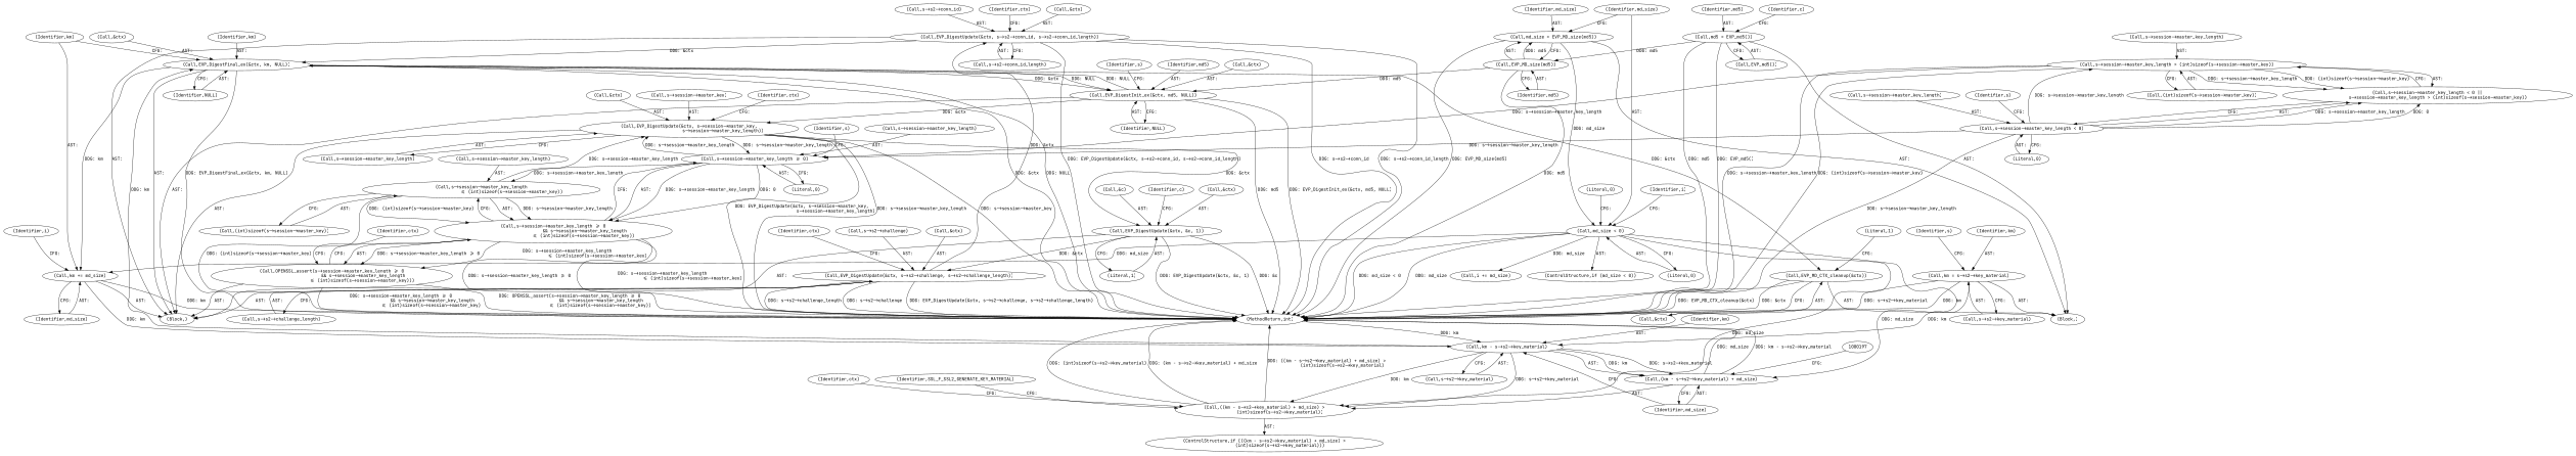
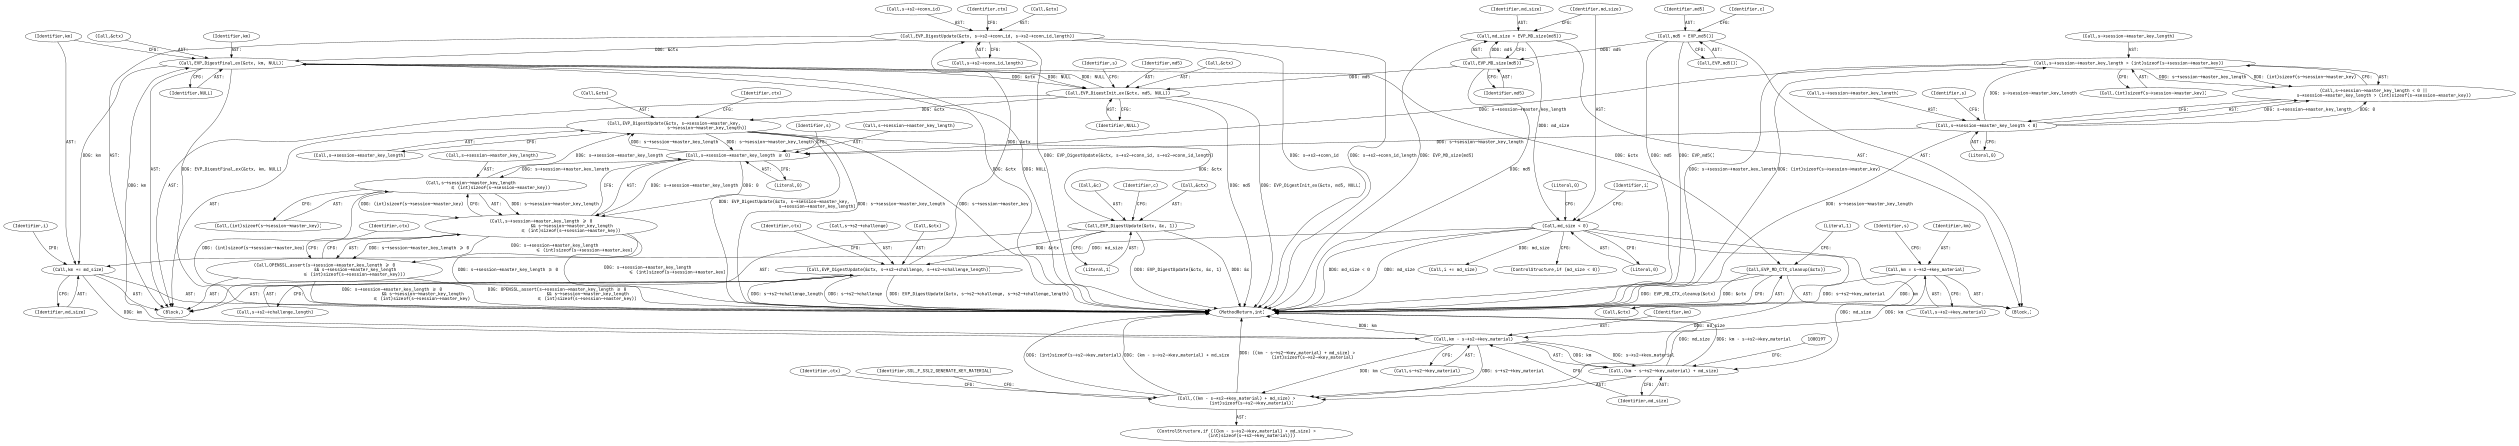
  digraph {
    fontname="JetBrains Mono"
    node [fontname="JetBrains Mono"]
    edge [fontname="JetBrains Mono"]
    n1 [label="(Call,EVP_DigestUpdate(&ctx, s->s2->conn_id, s->s2->conn_id_length))"]
    n2 [label="(Call,EVP_DigestFinal_ex(&ctx, km, NULL))"]
    n3 [label="(Block,)"]
    n4 [label="(Call,s->s2->conn_id_length)"]
    n5 [label="(MethodReturn,int)"]
    n6 [label="(Call,EVP_DigestInit_ex(&ctx, md5, NULL))"]
    n7 [label="(Call,km += md_size)"]
    n8 [label="(Call,EVP_MD_CTX_cleanup(&ctx))"]
    n9 [label="(Identifier,NULL)"]
    n10 [label="(Call,EVP_DigestUpdate(&ctx, s->s2->challenge, s->s2->challenge_length))"]
    n11 [label="(Call,s->s2->challenge_length)"]
    n12 [label="(Call,EVP_DigestUpdate(&ctx, &c, 1))"]
    n13 [label="(Literal,1)"]
    n14 [label="(Call,EVP_DigestUpdate(&ctx, s->session->master_key,\n                          s->session->master_key_length))"]
    n15 [label="(Call,s->session->master_key_length >= 0)"]
    n16 [label="(Call,s->session->master_key_length)"]
    n17 [label="(Call,s->session->master_key_length\n                       <= (int)sizeof(s->session->master_key))"]
    n18 [label="(Call,s->session->master_key_length >= 0\n                        && s->session->master_key_length\n                       <= (int)sizeof(s->session->master_key))"]
    n19 [label="(Literal,0)"]
    n20 [label="(Identifier,NULL)"]
    n21 [label="(Call,km - s->s2->key_material)"]
    n22 [label="(Identifier,md_size)"]
    n23 [label="(Block,)"]
    n24 [label="(Call,&ctx)"]
    n25 [label="(Call,((km - s->s2->key_material) + md_size) >\n            (int)sizeof(s->s2->key_material))"]
    n26 [label="(Call,(km - s->s2->key_material) + md_size)"]
    n27 [label="(Call,s->s2->key_material)"]
    n28 [label="(ControlStructure,if (((km - s->s2->key_material) + md_size) >\n            (int)sizeof(s->s2->key_material)))"]
    n29 [label="(Identifier,md_size)"]
    n30 [label="(Call,md_size < 0)"]
    n31 [label="(Call,i += md_size)"]
    n32 [label="(ControlStructure,if (md_size < 0))"]
    n33 [label="(Literal,0)"]
    n34 [label="(Call,md_size = EVP_MD_size(md5))"]
    n35 [label="(Call,EVP_MD_size(md5))"]
    n36 [label="(Identifier,md5)"]
    n37 [label="(Call,md5 = EVP_md5())"]
    n38 [label="(Call,EVP_md5())"]
    n39 [label="(Call,km = s->s2->key_material)"]
    n40 [label="(Call,s->s2->key_material)"]
    n41 [label="(Call,(int)sizeof(s->session->master_key))"]
    n42 [label="(Call,OPENSSL_assert(s->session->master_key_length >= 0\n                        && s->session->master_key_length\n                       <= (int)sizeof(s->session->master_key)))"]
    n43 [label="(Call,s->session->master_key_length > (int)sizeof(s->session->master_key))"]
    n44 [label="(Call,(int)sizeof(s->session->master_key))"]
    n45 [label="(Call,s->session->master_key_length < 0 ||\n        s->session->master_key_length > (int)sizeof(s->session->master_key))"]
    n46 [label="(Call,s->session->master_key_length < 0)"]
    n47 [label="(Literal,0)"]
    n48 [label="(Identifier,s)"]
    n49 [label="(Call,s->session->master_key_length)"]
    n50 [label="(Identifier,ctx)"]
    n51 [label="(Call,&c)"]
    n52 [label="(Identifier,ctx)"]
    n53 [label="(Call,s->session->master_key_length)"]
    n54 [label="(Call,s->s2->challenge)"]
    n55 [label="(Call,&ctx)"]
    n56 [label="(Literal,1)"]
    n57 [label="(Call,s->session->master_key_length)"]
    n58 [label="(Identifier,i)"]
    n59 [label="(Identifier,ctx)"]
    n60 [label="(Identifier,km)"]
    n61 [label="(Identifier,c)"]
    n62 [label="(Call,&ctx)"]
    n63 [label="(Identifier,md5)"]
-   n64 [label="(Call,s->session->master_key)"]
    n65 [label="(Call,s->s2->conn_id)"]
    n66 [label="(Identifier,md_size)"]
    n67 [label="(Identifier,s)"]
    n68 [label="(Identifier,md5)"]
    n69 [label="(Call,&ctx)"]
    n70 [label="(Identifier,md_size)"]
    n71 [label="(Call,s->session->master_key_length)"]
    n72 [label="(Literal,0)"]
    n73 [label="(Identifier,ctx)"]
    n74 [label="(Call,&ctx)"]
    n75 [label="(Identifier,i)"]
    n76 [label="(Identifier,SSL_F_SSL2_GENERATE_KEY_MATERIAL)"]
    n77 [label="(Call,&ctx)"]
    n78 [label="(Identifier,ctx)"]
    n79 [label="(Identifier,km)"]
    n80 [label="(Identifier,km)"]
    n81 [label="(Identifier,c)"]
    n82 [label="(Identifier,km)"]
    n83 [label="(Identifier,s)"]
    n84 [label="(Identifier,s)"]
    n85 [label="(Call,&ctx)"]
    1000197
    n1 -> n2 [label="DDG: &ctx"]
    n1 -> n3 [label="AST: "]
    n1 -> n4 [label="CFG: "]
    n1 -> n5 [label="DDG: s->s2->conn_id"]
    n1 -> n5 [label="DDG: s->s2->conn_id_length"]
    n1 -> n5 [label="DDG: EVP_DigestUpdate(&ctx, s->s2->conn_id, s->s2->conn_id_length)"]
    n2 -> n3 [label="AST: "]
    n2 -> n5 [label="DDG: EVP_DigestFinal_ex(&ctx, km, NULL)"]
    n2 -> n5 [label="DDG: &ctx"]
    n2 -> n5 [label="DDG: NULL"]
    n2 -> n6 [label="DDG: &ctx"]
    n2 -> n6 [label="DDG: NULL"]
    n2 -> n7 [label="DDG: km"]
    n2 -> n8 [label="DDG: &ctx"]
    n2 -> n9 [label="CFG: "]
    n4 -> n1 [label="AST: "]
    n6 -> n2 [label="DDG: NULL"]
    n6 -> n3 [label="AST: "]
    n6 -> n5 [label="DDG: EVP_DigestInit_ex(&ctx, md5, NULL)"]
    n6 -> n5 [label="DDG: md5"]
    n6 -> n14 [label="DDG: &ctx"]
    n6 -> n20 [label="CFG: "]
    n7 -> n3 [label="AST: "]
-   n7 -> n5 [label="DDG: km"]
+   n7 -> n5 [label="AST: "]
    n7 -> n21 [label="DDG: km"]
    n7 -> n22 [label="CFG: "]
    n8 -> n5 [label="DDG: &ctx"]
    n8 -> n5 [label="DDG: EVP_MD_CTX_cleanup(&ctx)"]
    n8 -> n23 [label="AST: "]
    n8 -> n24 [label="CFG: "]
    n9 -> n2 [label="AST: "]
    n10 -> n1 [label="DDG: &ctx"]
    n10 -> n3 [label="AST: "]
    n10 -> n5 [label="DDG: s->s2->challenge"]
    n10 -> n5 [label="DDG: EVP_DigestUpdate(&ctx, s->s2->challenge, s->s2->challenge_length)"]
    n10 -> n5 [label="DDG: s->s2->challenge_length"]
    n10 -> n11 [label="CFG: "]
    n11 -> n10 [label="AST: "]
    n12 -> n3 [label="AST: "]
    n12 -> n5 [label="DDG: EVP_DigestUpdate(&ctx, &c, 1)"]
    n12 -> n5 [label="DDG: &c"]
    n12 -> n10 [label="DDG: &ctx"]
    n12 -> n13 [label="CFG: "]
    n13 -> n12 [label="AST: "]
    n14 -> n3 [label="AST: "]
    n14 -> n5 [label="DDG: EVP_DigestUpdate(&ctx, s->session->master_key,\n                          s->session->master_key_length)"]
    n14 -> n5 [label="DDG: s->session->master_key_length"]
    n14 -> n5 [label="DDG: s->session->master_key"]
    n14 -> n12 [label="DDG: &ctx"]
    n14 -> n15 [label="DDG: s->session->master_key_length"]
    n14 -> n16 [label="CFG: "]
    n15 -> n14 [label="DDG: s->session->master_key_length"]
    n15 -> n17 [label="DDG: s->session->master_key_length"]
    n15 -> n18 [label="AST: "]
    n15 -> n18 [label="DDG: s->session->master_key_length"]
    n15 -> n18 [label="DDG: 0"]
    n15 -> n19 [label="CFG: "]
    n16 -> n14 [label="AST: "]
    n17 -> n5 [label="DDG: (int)sizeof(s->session->master_key)"]
    n17 -> n14 [label="DDG: s->session->master_key_length"]
    n17 -> n18 [label="AST: "]
    n17 -> n18 [label="DDG: s->session->master_key_length"]
    n17 -> n18 [label="DDG: (int)sizeof(s->session->master_key)"]
    n17 -> n41 [label="CFG: "]
    n18 -> n5 [label="DDG: s->session->master_key_length >= 0"]
    n18 -> n5 [label="DDG: s->session->master_key_length\n                       <= (int)sizeof(s->session->master_key)"]
    n18 -> n15 [label="CFG: "]
    n18 -> n17 [label="CFG: "]
    n18 -> n42 [label="AST: "]
    n18 -> n42 [label="DDG: s->session->master_key_length >= 0"]
    n18 -> n42 [label="DDG: s->session->master_key_length\n                       <= (int)sizeof(s->session->master_key)"]
    n19 -> n15 [label="AST: "]
    n20 -> n6 [label="AST: "]
    n21 -> n2 [label="DDG: km"]
-   n5 -> n21 [label="DDG: km"]
+   n21 -> n5 [label="DDG: km"]
    n21 -> n25 [label="DDG: km"]
    n21 -> n25 [label="DDG: s->s2->key_material"]
    n21 -> n26 [label="AST: "]
    n21 -> n26 [label="DDG: km"]
    n21 -> n26 [label="DDG: s->s2->key_material"]
    n21 -> n27 [label="CFG: "]
    n22 -> n7 [label="AST: "]
    n24 -> n8 [label="AST: "]
    n25 -> n5 [label="DDG: (km - s->s2->key_material) + md_size"]
    n25 -> n5 [label="DDG: ((km - s->s2->key_material) + md_size) >\n            (int)sizeof(s->s2->key_material)"]
    n25 -> n5 [label="DDG: (int)sizeof(s->s2->key_material)"]
    n25 -> n28 [label="AST: "]
    n26 -> n5 [label="DDG: km - s->s2->key_material"]
    n26 -> n5 [label="DDG: md_size"]
    n26 -> n25 [label="AST: "]
    n26 -> n29 [label="CFG: "]
    n27 -> n21 [label="AST: "]
    n29 -> n21 [label="CFG: "]
    n29 -> n26 [label="AST: "]
    n30 -> n5 [label="DDG: md_size"]
    n30 -> n5 [label="DDG: md_size < 0"]
    n30 -> n7 [label="DDG: md_size"]
    n30 -> n25 [label="DDG: md_size"]
    n30 -> n26 [label="DDG: md_size"]
    n30 -> n31 [label="DDG: md_size"]
-   n30 -> n32 [label="AST: "]
+   n30 -> n32 [label="CFG: "]
    n30 -> n33 [label="CFG: "]
    n33 -> n30 [label="AST: "]
    n34 -> n5 [label="DDG: EVP_MD_size(md5)"]
    n34 -> n23 [label="AST: "]
    n34 -> n30 [label="DDG: md_size"]
    n34 -> n35 [label="CFG: "]
    n35 -> n5 [label="DDG: md5"]
    n35 -> n6 [label="DDG: md5"]
    n35 -> n34 [label="AST: "]
    n35 -> n34 [label="DDG: md5"]
    n35 -> n36 [label="CFG: "]
    n36 -> n35 [label="AST: "]
    n37 -> n5 [label="DDG: md5"]
    n37 -> n5 [label="DDG: EVP_md5()"]
    n37 -> n23 [label="AST: "]
    n37 -> n35 [label="DDG: md5"]
    n37 -> n38 [label="CFG: "]
    n38 -> n37 [label="AST: "]
    n39 -> n5 [label="DDG: s->s2->key_material"]
    n39 -> n5 [label="DDG: km"]
    n39 -> n21 [label="DDG: km"]
    n39 -> n23 [label="AST: "]
    n39 -> n40 [label="CFG: "]
    n40 -> n39 [label="AST: "]
    n41 -> n17 [label="AST: "]
    n42 -> n3 [label="AST: "]
    n42 -> n5 [label="DDG: s->session->master_key_length >= 0\n                        && s->session->master_key_length\n                       <= (int)sizeof(s->session->master_key)"]
    n42 -> n5 [label="DDG: OPENSSL_assert(s->session->master_key_length >= 0\n                        && s->session->master_key_length\n                       <= (int)sizeof(s->session->master_key))"]
    n42 -> n18 [label="CFG: "]
    n43 -> n5 [label="DDG: s->session->master_key_length"]
    n43 -> n5 [label="DDG: (int)sizeof(s->session->master_key)"]
    n43 -> n15 [label="DDG: s->session->master_key_length"]
    n43 -> n44 [label="CFG: "]
    n43 -> n45 [label="AST: "]
    n43 -> n45 [label="DDG: s->session->master_key_length"]
    n43 -> n45 [label="DDG: (int)sizeof(s->session->master_key)"]
    n44 -> n43 [label="AST: "]
    n45 -> n43 [label="CFG: "]
    n45 -> n46 [label="CFG: "]
    n46 -> n5 [label="DDG: s->session->master_key_length"]
    n46 -> n15 [label="DDG: s->session->master_key_length"]
    n46 -> n43 [label="DDG: s->session->master_key_length"]
    n46 -> n45 [label="AST: "]
    n46 -> n45 [label="DDG: s->session->master_key_length"]
    n46 -> n45 [label="DDG: 0"]
    n46 -> n47 [label="CFG: "]
    n47 -> n46 [label="AST: "]
    n48 -> n15 [label="CFG: "]
    n49 -> n43 [label="AST: "]
    n50 -> n1 [label="CFG: "]
    n51 -> n12 [label="AST: "]
    n52 -> n25 [label="CFG: "]
    n53 -> n15 [label="AST: "]
    n54 -> n10 [label="AST: "]
    n55 -> n10 [label="AST: "]
    n56 -> n8 [label="CFG: "]
    n57 -> n17 [label="AST: "]
    n58 -> n30 [label="CFG: "]
    n59 -> n10 [label="CFG: "]
    n60 -> n2 [label="AST: "]
    n61 -> n12 [label="CFG: "]
    n62 -> n1 [label="AST: "]
    n63 -> n6 [label="AST: "]
-   n64 -> n14 [label="AST: "]
    n65 -> n1 [label="AST: "]
    n66 -> n34 [label="AST: "]
    n67 -> n46 [label="CFG: "]
    n68 -> n37 [label="AST: "]
    n69 -> n2 [label="AST: "]
    n70 -> n30 [label="AST: "]
    n70 -> n34 [label="CFG: "]
    n71 -> n46 [label="AST: "]
    n72 -> n30 [label="CFG: "]
    n73 -> n42 [label="CFG: "]
    n74 -> n12 [label="AST: "]
    n75 -> n7 [label="CFG: "]
    n76 -> n25 [label="CFG: "]
    n77 -> n6 [label="AST: "]
    n78 -> n14 [label="CFG: "]
    n79 -> n2 [label="CFG: "]
    n79 -> n7 [label="AST: "]
    n80 -> n21 [label="AST: "]
    n81 -> n37 [label="CFG: "]
    n82 -> n39 [label="AST: "]
    n83 -> n39 [label="CFG: "]
    n84 -> n6 [label="CFG: "]
    n85 -> n14 [label="AST: "]
    1000197 -> n26 [label="CFG: "]
  }
